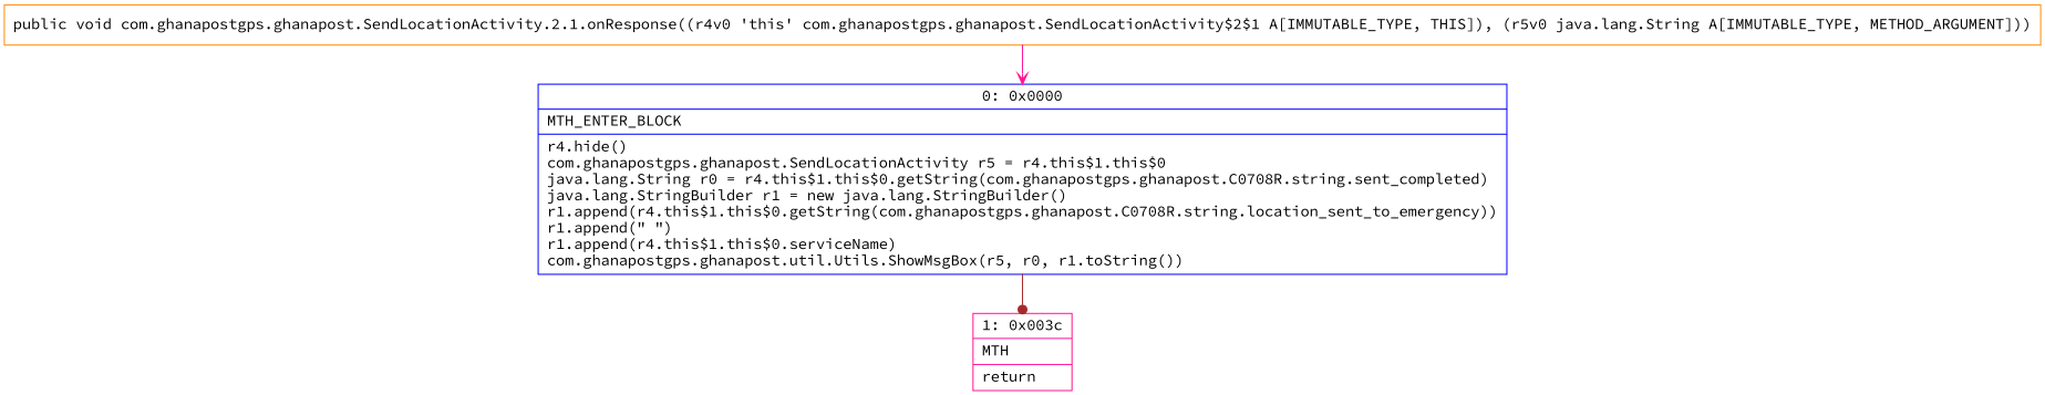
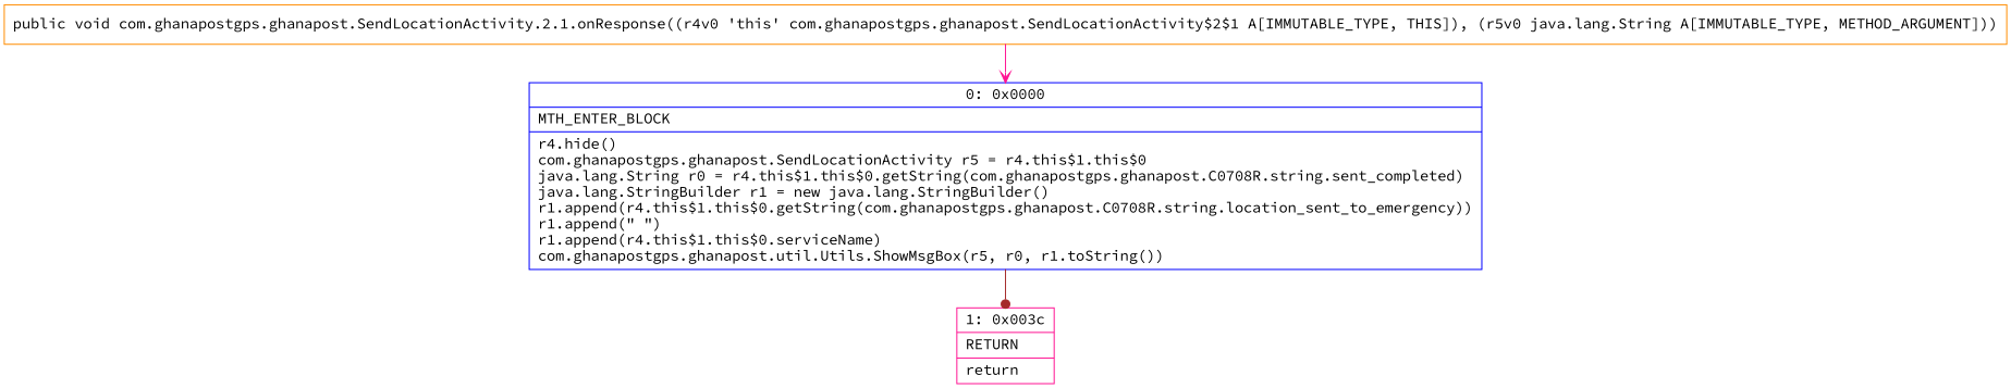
  digraph {
    fontname="Source Code Pro"
    node [shape=record fontname="Source Code Pro"]
    edge [fontname="Source Code Pro"]
    n1 [label="{0\:\ 0x0000|MTH_ENTER_BLOCK\l|r4.hide()\lcom.ghanapostgps.ghanapost.SendLocationActivity r5 = r4.this$1.this$0\ljava.lang.String r0 = r4.this$1.this$0.getString(com.ghanapostgps.ghanapost.C0708R.string.sent_completed)\ljava.lang.StringBuilder r1 = new java.lang.StringBuilder()\lr1.append(r4.this$1.this$0.getString(com.ghanapostgps.ghanapost.C0708R.string.location_sent_to_emergency))\lr1.append(\" \")\lr1.append(r4.this$1.this$0.serviceName)\lcom.ghanapostgps.ghanapost.util.Utils.ShowMsgBox(r5, r0, r1.toString())\l}" color=blue]
-   n2 [label="{1\:\ 0x003c|MTH\l|return\l}" color=deeppink]
+   n2 [label="{1\:\ 0x003c|RETURN\l|return\l}" color=deeppink]
    n3 [label="{public void com.ghanapostgps.ghanapost.SendLocationActivity.2.1.onResponse((r4v0 'this' com.ghanapostgps.ghanapost.SendLocationActivity$2$1 A[IMMUTABLE_TYPE, THIS]), (r5v0 java.lang.String A[IMMUTABLE_TYPE, METHOD_ARGUMENT])) }" color=darkorange]
    n1 -> n2 [color=brown arrowhead=dot]
    n3 -> n1 [color=deeppink arrowhead=vee]
  }
